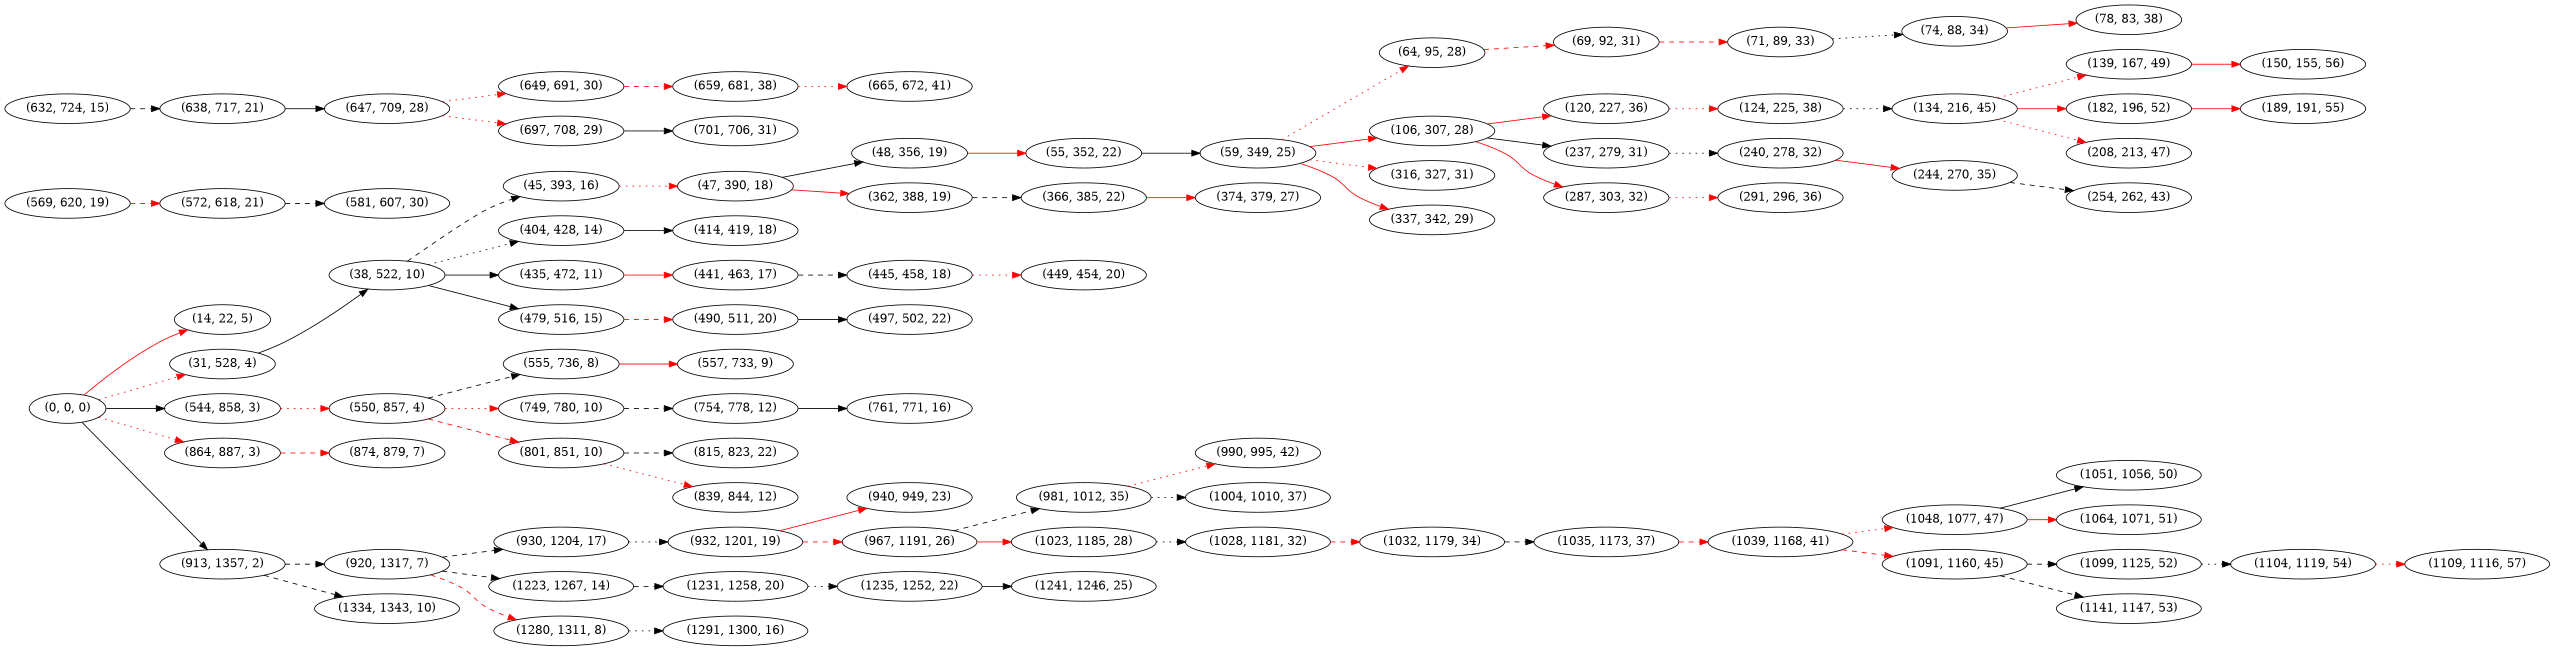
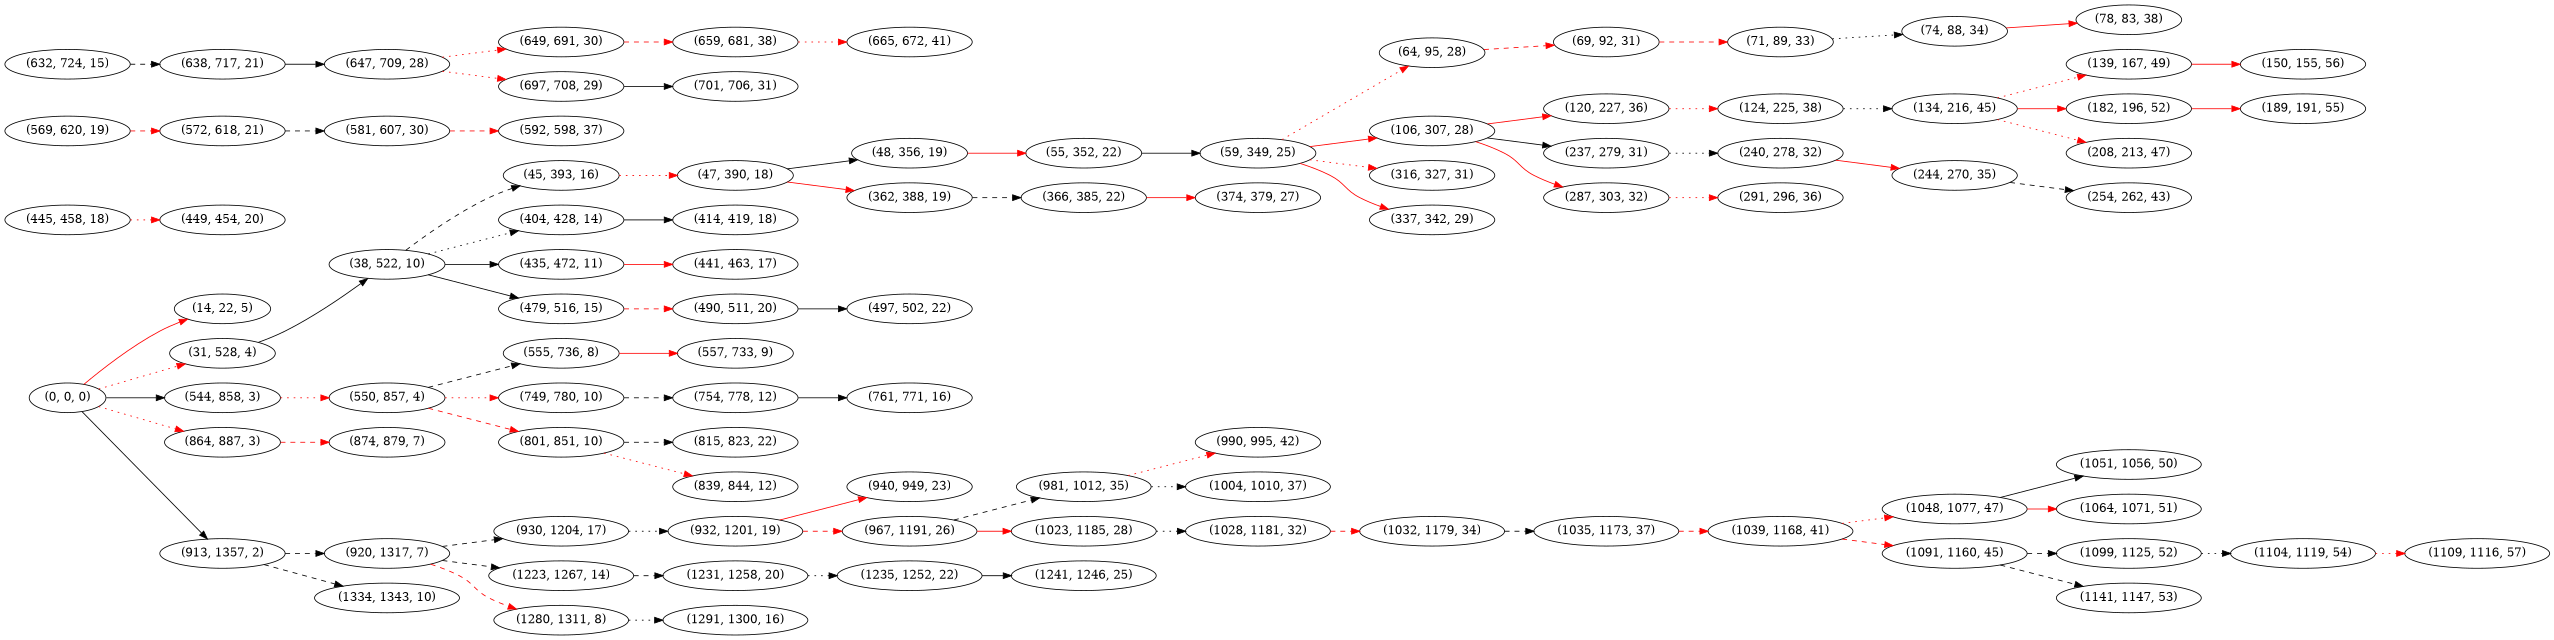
  digraph {
    rankdir=LR
    edge [color=red style=solid]
    "(0, 0, 0)"
    "(14, 22, 5)"
    "(31, 528, 4)"
    "(544, 858, 3)"
    "(864, 887, 3)"
    "(913, 1357, 2)"
    "(38, 522, 10)"
    "(550, 857, 4)"
    "(874, 879, 7)"
    "(920, 1317, 7)"
    "(1334, 1343, 10)"
    "(45, 393, 16)"
    "(404, 428, 14)"
    "(435, 472, 11)"
    "(479, 516, 15)"
    "(47, 390, 18)"
    "(414, 419, 18)"
    "(441, 463, 17)"
    "(490, 511, 20)"
    "(48, 356, 19)"
    "(362, 388, 19)"
    "(55, 352, 22)"
    "(366, 385, 22)"
    "(59, 349, 25)"
    "(64, 95, 28)"
    "(106, 307, 28)"
    "(316, 327, 31)"
    "(337, 342, 29)"
    "(69, 92, 31)"
    "(120, 227, 36)"
    "(237, 279, 31)"
    "(287, 303, 32)"
    "(71, 89, 33)"
    "(74, 88, 34)"
    "(78, 83, 38)"
    "(124, 225, 38)"
    "(240, 278, 32)"
    "(291, 296, 36)"
    "(134, 216, 45)"
    "(139, 167, 49)"
    "(182, 196, 52)"
    "(208, 213, 47)"
    "(150, 155, 56)"
    n44 [label="(189, 191, 55)"]
    "(244, 270, 35)"
    "(254, 262, 43)"
    "(374, 379, 27)"
    "(445, 458, 18)"
    "(449, 454, 20)"
    "(497, 502, 22)"
    "(555, 736, 8)"
    "(749, 780, 10)"
    "(801, 851, 10)"
    "(557, 733, 9)"
    "(754, 778, 12)"
    "(815, 823, 22)"
    "(839, 844, 12)"
    "(569, 620, 19)"
    "(572, 618, 21)"
    "(632, 724, 15)"
    "(638, 717, 21)"
    "(581, 607, 30)"
+   "(592, 598, 37)"
    "(647, 709, 28)"
    "(649, 691, 30)"
    "(697, 708, 29)"
    "(659, 681, 38)"
    "(701, 706, 31)"
    "(665, 672, 41)"
    "(761, 771, 16)"
    "(930, 1204, 17)"
    "(1223, 1267, 14)"
    "(1280, 1311, 8)"
    "(932, 1201, 19)"
    "(1231, 1258, 20)"
    "(1291, 1300, 16)"
    "(940, 949, 23)"
    "(967, 1191, 26)"
    "(981, 1012, 35)"
    "(1023, 1185, 28)"
    "(990, 995, 42)"
    "(1004, 1010, 37)"
    "(1028, 1181, 32)"
    "(1032, 1179, 34)"
    "(1035, 1173, 37)"
    "(1039, 1168, 41)"
    "(1048, 1077, 47)"
    "(1091, 1160, 45)"
    "(1051, 1056, 50)"
    "(1064, 1071, 51)"
    "(1099, 1125, 52)"
    "(1141, 1147, 53)"
    "(1104, 1119, 54)"
    "(1109, 1116, 57)"
    "(1235, 1252, 22)"
    "(1241, 1246, 25)"
    "(0, 0, 0)" -> "(14, 22, 5)"
    "(0, 0, 0)" -> "(31, 528, 4)" [style=dotted]
    "(0, 0, 0)" -> "(544, 858, 3)" [color=black]
    "(0, 0, 0)" -> "(864, 887, 3)" [style=dotted]
    "(0, 0, 0)" -> "(913, 1357, 2)" [color=black]
    "(31, 528, 4)" -> "(38, 522, 10)" [color=black]
    "(544, 858, 3)" -> "(550, 857, 4)" [style=dotted]
    "(864, 887, 3)" -> "(874, 879, 7)" [style=dashed]
    "(913, 1357, 2)" -> "(920, 1317, 7)" [color=black style=dashed]
    "(913, 1357, 2)" -> "(1334, 1343, 10)" [color=black style=dashed]
    "(38, 522, 10)" -> "(45, 393, 16)" [color=black style=dashed]
    "(38, 522, 10)" -> "(404, 428, 14)" [color=black style=dotted]
    "(38, 522, 10)" -> "(435, 472, 11)" [color=black]
    "(38, 522, 10)" -> "(479, 516, 15)" [color=black]
    "(550, 857, 4)" -> "(555, 736, 8)" [color=black style=dashed]
    "(550, 857, 4)" -> "(749, 780, 10)" [style=dotted]
    "(550, 857, 4)" -> "(801, 851, 10)" [style=dashed]
    "(920, 1317, 7)" -> "(930, 1204, 17)" [color=black style=dashed]
    "(920, 1317, 7)" -> "(1223, 1267, 14)" [color=black style=dashed]
    "(920, 1317, 7)" -> "(1280, 1311, 8)" [style=dashed]
    "(45, 393, 16)" -> "(47, 390, 18)" [style=dotted]
    "(404, 428, 14)" -> "(414, 419, 18)" [color=black]
    "(435, 472, 11)" -> "(441, 463, 17)"
    "(479, 516, 15)" -> "(490, 511, 20)" [style=dashed]
    "(47, 390, 18)" -> "(48, 356, 19)" [color=black]
    "(47, 390, 18)" -> "(362, 388, 19)"
-   "(441, 463, 17)" -> "(445, 458, 18)" [color=black style=dashed]
    "(490, 511, 20)" -> "(497, 502, 22)" [color=black]
    "(48, 356, 19)" -> "(55, 352, 22)"
    "(362, 388, 19)" -> "(366, 385, 22)" [color=black style=dashed]
    "(55, 352, 22)" -> "(59, 349, 25)" [color=black]
    "(366, 385, 22)" -> "(374, 379, 27)"
    "(59, 349, 25)" -> "(64, 95, 28)" [style=dotted]
    "(59, 349, 25)" -> "(106, 307, 28)"
    "(59, 349, 25)" -> "(316, 327, 31)" [style=dotted]
    "(59, 349, 25)" -> "(337, 342, 29)"
    "(64, 95, 28)" -> "(69, 92, 31)" [style=dashed]
    "(106, 307, 28)" -> "(120, 227, 36)"
    "(106, 307, 28)" -> "(237, 279, 31)" [color=black]
    "(106, 307, 28)" -> "(287, 303, 32)"
    "(69, 92, 31)" -> "(71, 89, 33)" [style=dashed]
    "(120, 227, 36)" -> "(124, 225, 38)" [style=dotted]
    "(237, 279, 31)" -> "(240, 278, 32)" [color=black style=dotted]
    "(287, 303, 32)" -> "(291, 296, 36)" [style=dotted]
    "(71, 89, 33)" -> "(74, 88, 34)" [color=black style=dotted]
    "(74, 88, 34)" -> "(78, 83, 38)"
    "(124, 225, 38)" -> "(134, 216, 45)" [color=black style=dotted]
    "(240, 278, 32)" -> "(244, 270, 35)"
    "(134, 216, 45)" -> "(139, 167, 49)" [style=dotted]
    "(134, 216, 45)" -> "(182, 196, 52)"
    "(134, 216, 45)" -> "(208, 213, 47)" [style=dotted]
    "(139, 167, 49)" -> "(150, 155, 56)"
    "(182, 196, 52)" -> n44
    "(244, 270, 35)" -> "(254, 262, 43)" [color=black style=dashed]
    "(445, 458, 18)" -> "(449, 454, 20)" [style=dotted]
    "(555, 736, 8)" -> "(557, 733, 9)"
    "(749, 780, 10)" -> "(754, 778, 12)" [color=black style=dashed]
    "(801, 851, 10)" -> "(815, 823, 22)" [color=black style=dashed]
    "(801, 851, 10)" -> "(839, 844, 12)" [style=dotted]
    "(754, 778, 12)" -> "(761, 771, 16)" [color=black]
    "(569, 620, 19)" -> "(572, 618, 21)" [style=dashed]
    "(572, 618, 21)" -> "(581, 607, 30)" [color=black style=dashed]
    "(632, 724, 15)" -> "(638, 717, 21)" [color=black style=dashed]
    "(638, 717, 21)" -> "(647, 709, 28)" [color=black]
+   "(581, 607, 30)" -> "(592, 598, 37)" [style=dashed]
    "(647, 709, 28)" -> "(649, 691, 30)" [style=dotted]
    "(647, 709, 28)" -> "(697, 708, 29)" [style=dotted]
    "(649, 691, 30)" -> "(659, 681, 38)" [style=dashed]
    "(697, 708, 29)" -> "(701, 706, 31)" [color=black]
    "(659, 681, 38)" -> "(665, 672, 41)" [style=dotted]
    "(930, 1204, 17)" -> "(932, 1201, 19)" [color=black style=dotted]
    "(1223, 1267, 14)" -> "(1231, 1258, 20)" [color=black style=dashed]
    "(1280, 1311, 8)" -> "(1291, 1300, 16)" [color=black style=dotted]
    "(932, 1201, 19)" -> "(940, 949, 23)"
    "(932, 1201, 19)" -> "(967, 1191, 26)" [style=dashed]
    "(1231, 1258, 20)" -> "(1235, 1252, 22)" [color=black style=dotted]
    "(967, 1191, 26)" -> "(981, 1012, 35)" [color=black style=dashed]
    "(967, 1191, 26)" -> "(1023, 1185, 28)"
    "(981, 1012, 35)" -> "(990, 995, 42)" [style=dotted]
    "(981, 1012, 35)" -> "(1004, 1010, 37)" [color=black style=dotted]
    "(1023, 1185, 28)" -> "(1028, 1181, 32)" [color=black style=dotted]
    "(1028, 1181, 32)" -> "(1032, 1179, 34)" [style=dashed]
    "(1032, 1179, 34)" -> "(1035, 1173, 37)" [color=black style=dashed]
    "(1035, 1173, 37)" -> "(1039, 1168, 41)" [style=dashed]
    "(1039, 1168, 41)" -> "(1048, 1077, 47)" [style=dotted]
    "(1039, 1168, 41)" -> "(1091, 1160, 45)" [style=dashed]
    "(1048, 1077, 47)" -> "(1051, 1056, 50)" [color=black]
    "(1048, 1077, 47)" -> "(1064, 1071, 51)"
    "(1091, 1160, 45)" -> "(1099, 1125, 52)" [color=black style=dashed]
    "(1091, 1160, 45)" -> "(1141, 1147, 53)" [color=black style=dashed]
    "(1099, 1125, 52)" -> "(1104, 1119, 54)" [color=black style=dotted]
    "(1104, 1119, 54)" -> "(1109, 1116, 57)" [style=dotted]
    "(1235, 1252, 22)" -> "(1241, 1246, 25)" [color=black]
  }
